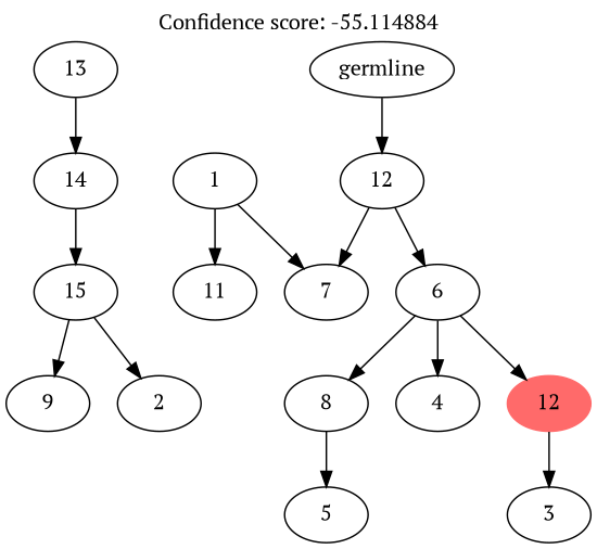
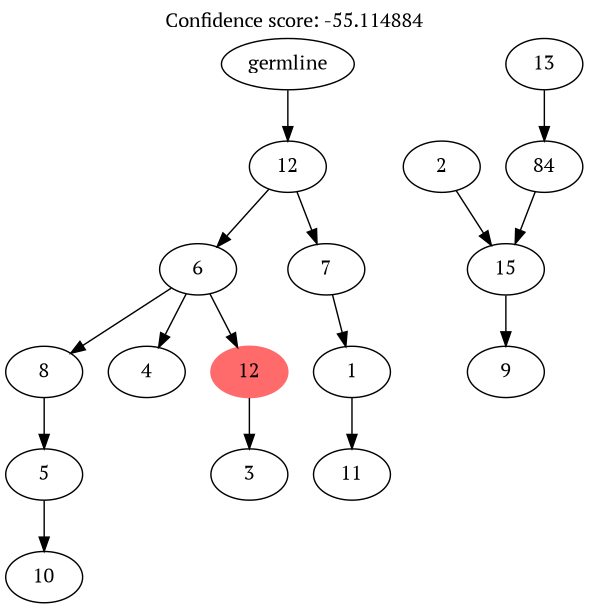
  digraph {
    fontname="PT Serif"
    label="Confidence score: -55.114884"
    labelloc=t
    node [fontname="PT Serif"]
    edge [fontname="PT Serif"]
+   n1 [label=10]
    n2 [label=9]
    n3 [label=5]
    n4 [label=8]
    n5 [label=4]
    n6 [label=15]
    n7 [label=2]
-   n8 [label=14]
+   n8 [label=84]
    n9 [label=13]
    n10 [label=3]
    n11 [color=indianred1 label=12 style=filled]
    n12 [label=6]
    n13 [label=1]
    n14 [label=11]
    n15 [label=7]
    n16 [label=12]
    n17 [label=germline]
+   n3 -> n1
    n4 -> n3
    n6 -> n2
-   n6 -> n7
+   n7 -> n6
    n8 -> n6
    n9 -> n8
    n11 -> n10
    n12 -> n4
    n12 -> n5
    n12 -> n11
    n13 -> n14
-   n13 -> n15
+   n15 -> n13
    n16 -> n12
    n16 -> n15
    n17 -> n16
  }
